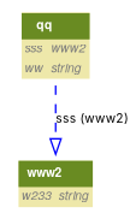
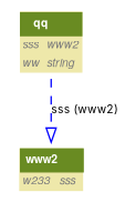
  digraph {
    fontname=Inter
    fontsize=8
    node [fontname=Inter fontsize=8 shape=plaintext]
    n1 [label=<     <TABLE BGCOLOR="palegoldenrod" BORDER="0" CELLBORDER="0" CELLSPACING="0">      <TR><TD COLSPAN="2" CELLPADDING="4" ALIGN="CENTER" BGCOLOR="olivedrab4"      ><FONT FACE="Helvetica Bold" COLOR="white"      >qq      </FONT></TD></TR>                       <TR><TD ALIGN="LEFT" BORDER="0"         ><FONT COLOR="#7B7B7B" FACE="Helvetica Italic">sss</FONT         ></TD>         <TD ALIGN="LEFT"         ><FONT COLOR="#7B7B7B" FACE="Helvetica Italic">www2</FONT         ></TD></TR>                  <TR><TD ALIGN="LEFT" BORDER="0"         ><FONT COLOR="#7B7B7B" FACE="Helvetica Italic">ww</FONT         ></TD>         <TD ALIGN="LEFT"         ><FONT COLOR="#7B7B7B" FACE="Helvetica Italic">string</FONT         ></TD></TR>                   </TABLE>     >]
-   n2 [label=<     <TABLE BGCOLOR="palegoldenrod" BORDER="0" CELLBORDER="0" CELLSPACING="0">      <TR><TD COLSPAN="2" CELLPADDING="4" ALIGN="CENTER" BGCOLOR="olivedrab4"      ><FONT FACE="Helvetica Bold" COLOR="white"      >www2      </FONT></TD></TR>                       <TR><TD ALIGN="LEFT" BORDER="0"         ><FONT COLOR="#7B7B7B" FACE="Helvetica Italic">w233</FONT         ></TD>         <TD ALIGN="LEFT"         ><FONT COLOR="#7B7B7B" FACE="Helvetica Italic">string</FONT         ></TD></TR>                   </TABLE>     >]
+   n2 [label=<     <TABLE BGCOLOR="palegoldenrod" BORDER="0" CELLBORDER="0" CELLSPACING="0">      <TR><TD COLSPAN="2" CELLPADDING="4" ALIGN="CENTER" BGCOLOR="olivedrab4"      ><FONT FACE="Helvetica Bold" COLOR="white"      >www2      </FONT></TD></TR>                       <TR><TD ALIGN="LEFT" BORDER="0"         ><FONT COLOR="#7B7B7B" FACE="Helvetica Italic">w233</FONT         ></TD>         <TD ALIGN="LEFT"         ><FONT COLOR="#7B7B7B" FACE="Helvetica Italic">sss</FONT         ></TD></TR>                   </TABLE>     >]
    n1 -> n2 [arrowhead=empty arrowtail=dot fontname=Inter fontsize=8 label="sss (www2)" color=blue style=dashed]
  }
